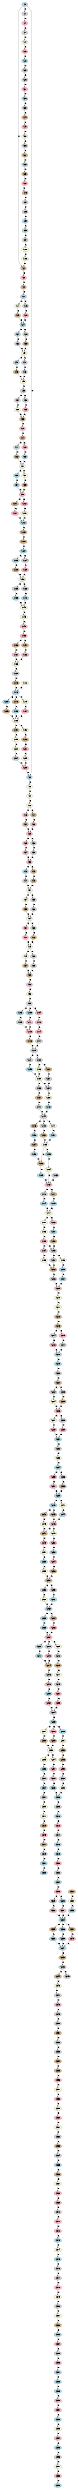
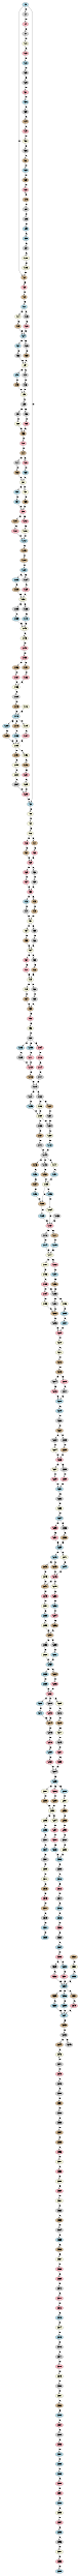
  strict digraph {
    node [fillcolor=lightgrey style=filled]
    S0 [fillcolor=lightblue]
    S1
    S2 [fillcolor=tan]
    S3 [fillcolor=lightblue]
    S4 [fillcolor=lightpink]
    S5 [fillcolor=lightpink]
    S6 [fillcolor=lightyellow]
    S7
    S8 [fillcolor=tan]
    S9 [fillcolor=lightyellow]
    S10 [fillcolor=lightyellow]
    S11 [fillcolor=lightblue]
    S12 [fillcolor=lightyellow]
    S13 [fillcolor=lightpink]
    S14 [fillcolor=lightyellow]
    S15
    S16 [fillcolor=lightpink]
    S17 [fillcolor=tan]
    S18 [fillcolor=lightblue]
    S19 [fillcolor=tan]
    S20 [fillcolor=lightpink]
    S21 [fillcolor=tan]
    S22 [fillcolor=lightpink]
    S23
    S24 [fillcolor=lightblue]
    S25 [fillcolor=lightpink]
    S26
    S27 [fillcolor=lightblue]
    S28
    S29 [fillcolor=lightpink]
    S30
    S31 [fillcolor=lightpink]
    S32
    S33 [fillcolor=tan]
    S34 [fillcolor=lightpink]
    S35
    S36 [fillcolor=lightblue]
    S37 [fillcolor=lightyellow]
    S38 [fillcolor=lightpink]
    S39
    S40 [fillcolor=lightblue]
    S41
    S42 [fillcolor=lightblue]
    S43 [fillcolor=tan]
    S44 [fillcolor=tan]
    S45 [fillcolor=tan]
    S46
    S47
    S48 [fillcolor=tan]
    S49 [fillcolor=lightpink]
    S50 [fillcolor=lightyellow]
    S51 [fillcolor=lightyellow]
    S52 [fillcolor=lightyellow]
    S53
    S54 [fillcolor=lightyellow]
    S55
    S56
    S57
    S58
    S59 [fillcolor=tan]
    S60
    S61 [fillcolor=tan]
    S62 [fillcolor=lightyellow]
    S63 [fillcolor=lightpink]
    S64 [fillcolor=lightyellow]
    S65 [fillcolor=lightblue]
    S66 [fillcolor=tan]
    S67 [fillcolor=lightpink]
    S68
    S69 [fillcolor=tan]
    S70 [fillcolor=lightpink]
    S71 [fillcolor=lightpink]
    S72 [fillcolor=tan]
    S73 [fillcolor=lightpink]
    S74 [fillcolor=tan]
    S75 [fillcolor=lightyellow]
    S76 [fillcolor=tan]
    S77
    S78 [fillcolor=lightpink]
    S79 [fillcolor=lightyellow]
    S80
    S81
    S82 [fillcolor=tan]
    S83 [fillcolor=lightblue]
    S84 [fillcolor=tan]
    S85
    S86
    S87 [fillcolor=lightyellow]
    S88 [fillcolor=tan]
    S89 [fillcolor=lightblue]
    S90 [fillcolor=lightblue]
    S91 [fillcolor=lightyellow]
    S92 [fillcolor=lightpink]
    S93 [fillcolor=lightblue]
    S94 [fillcolor=lightblue]
    S95 [fillcolor=tan]
    S96 [fillcolor=lightyellow]
    S97
    S98 [fillcolor=lightpink]
    S99
    S100 [fillcolor=lightyellow]
    S101 [fillcolor=tan]
    S102 [fillcolor=lightpink]
    S103 [fillcolor=lightblue]
    S104 [fillcolor=lightpink]
    S105 [fillcolor=lightblue]
    S106 [fillcolor=lightyellow]
    S107 [fillcolor=lightpink]
    S108 [fillcolor=lightyellow]
    S109
    S110 [fillcolor=lightpink]
    S111 [fillcolor=lightpink]
    S112 [fillcolor=lightblue]
    S113 [fillcolor=lightpink]
    S114 [fillcolor=lightpink]
    S115 [fillcolor=tan]
    S116 [fillcolor=tan]
    S117
    S118 [fillcolor=tan]
    S119
    S120 [fillcolor=lightblue]
    S121
    S122
    S123 [fillcolor=lightblue]
    S124
    S125 [fillcolor=lightblue]
    S126 [fillcolor=lightyellow]
    S127 [fillcolor=tan]
    S128 [fillcolor=tan]
    S129 [fillcolor=lightpink]
    S130 [fillcolor=lightyellow]
    S131
    S132 [fillcolor=lightyellow]
    S133
    S134
    S135
    S136
    S137 [fillcolor=tan]
    S138 [fillcolor=lightyellow]
    S139 [fillcolor=lightblue]
    S140 [fillcolor=lightblue]
    S141
    S142 [fillcolor=lightblue]
    S143 [fillcolor=lightyellow]
    S144
    S145 [fillcolor=lightyellow]
    S146 [fillcolor=tan]
    S147 [fillcolor=lightyellow]
    S148
    S149 [fillcolor=lightpink]
    S150 [fillcolor=lightblue]
    S151 [fillcolor=lightblue]
    S152 [fillcolor=tan]
    S153 [fillcolor=lightpink]
    S154 [fillcolor=tan]
    S155 [fillcolor=lightyellow]
    S156 [fillcolor=tan]
    S157 [fillcolor=tan]
    S158 [fillcolor=lightblue]
    S159 [fillcolor=lightblue]
    S160 [fillcolor=tan]
    S161 [fillcolor=lightpink]
    S162 [fillcolor=lightpink]
    S164 [fillcolor=lightyellow]
    S165 [fillcolor=lightblue]
    S166 [fillcolor=lightyellow]
    S167 [fillcolor=lightpink]
    S163
    S169
    S170
    S171 [fillcolor=tan]
    S173 [fillcolor=tan]
    S174 [fillcolor=lightblue]
    S175 [fillcolor=lightblue]
    S172 [fillcolor=lightyellow]
    S176 [fillcolor=lightblue]
    S177 [fillcolor=lightyellow]
    S178 [fillcolor=tan]
    S179 [fillcolor=lightyellow]
    S180 [fillcolor=lightblue]
    S181 [fillcolor=lightyellow]
    S182 [fillcolor=lightpink]
    S183 [fillcolor=lightblue]
    S184 [fillcolor=lightpink]
    S185 [fillcolor=tan]
    S186 [fillcolor=lightyellow]
    S187 [fillcolor=lightblue]
    S188 [fillcolor=lightyellow]
    S189 [fillcolor=lightpink]
    S190 [fillcolor=tan]
    S191 [fillcolor=tan]
    S192 [fillcolor=lightyellow]
    S193
    S194 [fillcolor=lightpink]
    S195 [fillcolor=lightyellow]
    S196 [fillcolor=tan]
    S197
    S198 [fillcolor=lightyellow]
    S199 [fillcolor=lightyellow]
    S200 [fillcolor=lightyellow]
    S201 [fillcolor=lightpink]
    S202 [fillcolor=tan]
    S203 [fillcolor=lightblue]
    S204
    S205 [fillcolor=lightyellow]
    S206
    S207 [fillcolor=lightblue]
    S208 [fillcolor=lightpink]
    S209 [fillcolor=lightpink]
    S210 [fillcolor=lightyellow]
    S211 [fillcolor=lightyellow]
    S212 [fillcolor=tan]
    S213 [fillcolor=tan]
    S214
    S215 [fillcolor=lightpink]
    S216 [fillcolor=lightpink]
    S217
    S218 [fillcolor=lightblue]
    S219 [fillcolor=lightblue]
    S220
    S221 [fillcolor=tan]
    S222
    S223
    S224 [fillcolor=lightyellow]
    S225 [fillcolor=tan]
    S226 [fillcolor=lightpink]
    S227 [fillcolor=lightyellow]
    S228
    S229 [fillcolor=lightpink]
    S230 [fillcolor=lightpink]
    S231 [fillcolor=lightblue]
    S232
    S233 [fillcolor=lightyellow]
    S234 [fillcolor=lightblue]
    S235 [fillcolor=lightpink]
    S236
    S237 [fillcolor=lightpink]
    S238 [fillcolor=tan]
    S239 [fillcolor=lightblue]
    S240 [fillcolor=lightblue]
    S241 [fillcolor=lightyellow]
    S242 [fillcolor=tan]
    S243 [fillcolor=tan]
    S244 [fillcolor=lightblue]
    S245 [fillcolor=lightyellow]
    S246 [fillcolor=lightpink]
    S247 [fillcolor=tan]
    S248 [fillcolor=lightyellow]
    S249 [fillcolor=lightpink]
    S250 [fillcolor=lightpink]
    S251 [fillcolor=lightyellow]
    S252 [fillcolor=lightblue]
    S253 [fillcolor=lightblue]
    S254 [fillcolor=lightpink]
    S255 [fillcolor=lightyellow]
    S256 [fillcolor=tan]
    S257 [fillcolor=tan]
    S258
    S259
    S260 [fillcolor=lightyellow]
    S261 [fillcolor=lightblue]
    S262 [fillcolor=lightblue]
    S263 [fillcolor=lightblue]
    S264 [fillcolor=tan]
    S265 [fillcolor=lightblue]
    S266 [fillcolor=lightpink]
    S267 [fillcolor=lightpink]
    S268 [fillcolor=lightblue]
    S269 [fillcolor=lightyellow]
    S270
    S271 [fillcolor=lightblue]
    S272
    S273 [fillcolor=lightpink]
    S274 [fillcolor=tan]
    S275 [fillcolor=tan]
    S276
    S277 [fillcolor=lightyellow]
    S278 [fillcolor=lightpink]
    S279
    S280 [fillcolor=lightblue]
    S281 [fillcolor=lightpink]
    S282 [fillcolor=lightpink]
    S283 [fillcolor=lightpink]
    S284
    S285 [fillcolor=lightblue]
    S286 [fillcolor=lightpink]
    S287 [fillcolor=lightyellow]
    S288 [fillcolor=lightblue]
    S289 [fillcolor=tan]
    S290 [fillcolor=tan]
    S291 [fillcolor=lightyellow]
    S292 [fillcolor=lightyellow]
    S293 [fillcolor=tan]
    S294 [fillcolor=lightyellow]
    S295 [fillcolor=lightyellow]
    S296 [fillcolor=tan]
    S297 [fillcolor=lightpink]
    S298 [fillcolor=lightblue]
    S299 [fillcolor=lightpink]
    S300 [fillcolor=lightpink]
    S301
    S302
    S303 [fillcolor=lightblue]
    S304 [fillcolor=lightblue]
    S305 [fillcolor=lightyellow]
    S306 [fillcolor=lightblue]
    S307
    S308
    S309 [fillcolor=lightyellow]
    S310 [fillcolor=lightblue]
    S311 [fillcolor=lightyellow]
    S312 [fillcolor=lightpink]
    S313 [fillcolor=tan]
    S314
    S315 [fillcolor=lightpink]
    S316 [fillcolor=lightblue]
    S317 [fillcolor=tan]
    S318 [fillcolor=lightblue]
    S319
    S320 [fillcolor=lightpink]
    S321 [fillcolor=lightblue]
    S322
    S323 [fillcolor=lightblue]
    S324 [fillcolor=lightblue]
    S326 [fillcolor=lightpink]
    S328 [fillcolor=lightblue]
    S329
    S327 [fillcolor=tan]
    S330 [fillcolor=lightyellow]
    S331 [fillcolor=lightpink]
    S332 [fillcolor=lightpink]
    S333 [fillcolor=lightblue]
    S334 [fillcolor=lightblue]
    S335 [fillcolor=tan]
    S336 [fillcolor=lightblue]
    S337 [fillcolor=tan]
    S338 [fillcolor=lightblue]
    S339 [fillcolor=lightblue]
    S340 [fillcolor=lightpink]
    n340 [fillcolor=lightblue label=S641]
    S342 [fillcolor=tan]
    S343
    S344 [fillcolor=tan]
    S345
    S346 [fillcolor=lightyellow]
    S347
    S348 [fillcolor=lightpink]
    S349
    S350
    S351 [fillcolor=tan]
    S352
    S353
    S354 [fillcolor=tan]
    S355 [fillcolor=tan]
    S356 [fillcolor=lightpink]
    S357 [fillcolor=lightyellow]
    S358 [fillcolor=lightpink]
    S359 [fillcolor=lightyellow]
    S360 [fillcolor=lightpink]
    S361 [fillcolor=lightyellow]
    S362
    S363 [fillcolor=tan]
    S364
    S365 [fillcolor=lightblue]
    S366 [fillcolor=tan]
    S367 [fillcolor=lightyellow]
    S368 [fillcolor=lightpink]
    S369 [fillcolor=lightpink]
    S370
    S371 [fillcolor=lightpink]
    S372 [fillcolor=lightpink]
    S373 [fillcolor=lightblue]
    S374 [fillcolor=lightyellow]
    S375 [fillcolor=lightblue]
    S376
    S377
    S378 [fillcolor=lightpink]
    S379 [fillcolor=lightyellow]
    S380
    S381 [fillcolor=lightyellow]
    S382 [fillcolor=tan]
    S383 [fillcolor=lightblue]
    S384 [fillcolor=lightpink]
    S385
    S386 [fillcolor=lightpink]
    S387 [fillcolor=lightblue]
    S388 [fillcolor=lightblue]
    S389 [fillcolor=lightblue]
    S390 [fillcolor=lightpink]
    S391 [fillcolor=lightpink]
    S392 [fillcolor=lightblue]
    S393 [fillcolor=lightyellow]
    S394 [fillcolor=lightpink]
    S395 [fillcolor=lightblue]
    S396
    S397 [fillcolor=lightyellow]
    S398 [fillcolor=lightpink]
    S399 [fillcolor=lightblue]
    S0 -> S1 [label=T]
    S0 -> S2 [label=T]
    S0 -> S3 [label=A]
    S1 -> S4 [label=A]
    S2 -> S5 [label=G]
    S3 -> S6 [label=C]
    S4 -> S7 [label=C]
    S5 -> S8 [label=A]
    S6 -> S9 [label=A]
    S7 -> S10 [label=A]
    S8 -> S11 [label=G]
    S9 -> S12 [label=G]
    S10 -> S13 [label=C]
    S11 -> S14 [label=A]
    S11 -> S15 [label=G]
    S12 -> S16 [label=T]
    S12 -> S17 [label=G]
    S13 -> S18 [label=T]
    S14 -> S19 [label=C]
    S15 -> S20 [label=C]
    S16 -> S21 [label=C]
    S17 -> S22 [label=C]
    S18 -> S23 [label=A]
    S19 -> S24 [label=G]
    S20 -> S24 [label=G]
    S21 -> S25 [label=C]
    S22 -> S25 [label=C]
    S23 -> S26 [label=G]
    S24 -> S27 [label=A]
    S24 -> S28 [label=G]
    S25 -> S29 [label=T]
    S25 -> S30 [label=G]
    S26 -> S31 [label=A]
    S27 -> S32 [label=C]
    S28 -> S33 [label=C]
    S29 -> S34 [label=T]
    S30 -> S35 [label=T]
    S31 -> S36 [label=A]
    S32 -> S37 [label=C]
    S33 -> S37 [label=C]
    S34 -> S38 [label=G]
    S35 -> S38 [label=G]
    S36 -> S39 [label=G]
    S37 -> S40 [label=T]
    S37 -> S41 [label=C]
    S38 -> S42 [label=T]
    S38 -> S43 [label=C]
    S39 -> S44 [label=C]
    S40 -> S45 [label=T]
    S41 -> S46 [label=T]
    S42 -> S47 [label=T]
    S43 -> S48 [label=T]
    S44 -> S49 [label=C]
    S45 -> S50 [label=T]
    S46 -> S50 [label=T]
    S47 -> S51 [label=A]
    S48 -> S51 [label=A]
    S49 -> S52 [label=A]
    S50 -> S53 [label=C]
    S51 -> S54 [label=T]
    S51 -> S55 [label=C]
    S52 -> S56 [label=C]
    S53 -> S57 [label=A]
    S53 -> S58 [label=G]
    S54 -> S59 [label=T]
    S55 -> S60 [label=T]
    S56 -> S61 [label=C]
    S57 -> S62 [label=A]
    S58 -> S63 [label=A]
    S59 -> S64 [label=C]
    S60 -> S64 [label=C]
    S61 -> S65 [label=A]
    S62 -> S66 [label=C]
    S63 -> S66 [label=C]
    S64 -> S67 [label=G]
    S64 -> S68 [label=C]
    S65 -> S69 [label=A]
    S66 -> S70 [label=T]
    S67 -> S71 [label=G]
    S68 -> S72 [label=G]
    S69 -> S73 [label=A]
    S70 -> S74 [label=A]
    S71 -> S75 [label=G]
    S72 -> S75 [label=G]
-   S73 -> S76 [label=C]
+   S76 -> S73 [label=C]
    S74 -> S77 [label=A]
    S74 -> S78 [label=G]
    S75 -> S79 [label=A]
    S75 -> S80 [label=T]
    S76 -> S81 [label=T]
    S77 -> S82 [label=A]
    S78 -> S83 [label=A]
    S79 -> S84 [label=A]
    S80 -> S85 [label=A]
    S81 -> S86 [label=T]
    S82 -> S87 [label=G]
    S83 -> S87 [label=G]
    S84 -> S88 [label=C]
    S85 -> S88 [label=C]
    S86 -> S89 [label=A]
    S87 -> S90 [label=C]
    S87 -> S91 [label=T]
    S88 -> S92 [label=G]
    S89 -> S93 [label=C]
    S90 -> S94 [label=T]
    S91 -> S95 [label=T]
    S92 -> S96 [label=G]
    S93 -> S97 [label=C]
    S94 -> S98 [label=A]
    S95 -> S98 [label=A]
    S96 -> S99 [label=T]
    S97 -> S100 [label=C]
    S98 -> S101 [label=A]
    S98 -> S102 [label=G]
    S99 -> S103 [label=T]
    S99 -> S104 [label=G]
    S99 -> S105 [label=C]
    S100 -> S106 [label=A]
    S101 -> S107 [label=G]
    S102 -> S108 [label=G]
    S103 -> S109 [label=C]
    S104 -> S110 [label=T]
    S105 -> S111 [label=C]
    S106 -> S2 [label=T]
    S107 -> S112 [label=A]
    S108 -> S112 [label=A]
    S109 -> S113 [label=A]
    S110 -> S114 [label=C]
    S111 -> S113 [label=A]
    S112 -> S115 [label=C]
    S113 -> S116 [label=G]
    S114 -> S117 [label=G]
    S115 -> S118 [label=T]
    S116 -> S119 [label=T]
    S117 -> S119 [label=T]
    S118 -> S120 [label=T]
    S119 -> S121 [label=T]
    S119 -> S122 [label=C]
    S120 -> S123 [label=C]
    S120 -> S124 [label=G]
    S121 -> S125 [label=A]
    S122 -> S126 [label=A]
    S122 -> S127 [label=T]
    S123 -> S128 [label=C]
    S124 -> S129 [label=C]
    S125 -> S130 [label=T]
    S126 -> S130 [label=T]
    S127 -> S131 [label=T]
    S128 -> S132 [label=G]
    S129 -> S132 [label=G]
    S130 -> S133 [label=T]
    S130 -> S134 [label=A]
    S131 -> S134 [label=A]
    S132 -> S135 [label=G]
    S132 -> S136 [label=C]
    S133 -> S137 [label=T]
    S134 -> S138 [label=C]
    S135 -> S139 [label=G]
    S136 -> S140 [label=G]
    S137 -> S141 [label=A]
    S138 -> S142 [label=A]
    S139 -> S143 [label=G]
    S140 -> S143 [label=G]
    S141 -> S144 [label=A]
    S142 -> S144 [label=A]
    S143 -> S145 [label=G]
    S144 -> S146 [label=T]
    S144 -> S147 [label=C]
    S144 -> S148 [label=A]
    S145 -> S149 [label=A]
    S146 -> S150 [label=C]
    S147 -> S151 [label=C]
    S148 -> S152 [label=C]
    S149 -> S153 [label=A]
    S150 -> S154 [label=G]
    S151 -> S155 [label=T]
    S152 -> S155 [label=T]
    S153 -> S156 [label=T]
    S153 -> S157 [label=C]
    S154 -> S158 [label=A]
    S155 -> S159 [label=T]
    S155 -> S160 [label=C]
    S156 -> S161 [label=A]
    S157 -> S162 [label=A]
    S158 -> S160 [label=A]
    S159 -> S164 [label=A]
    S160 -> S165 [label=A]
    S161 -> S166 [label=G]
    S162 -> S166 [label=G]
    S164 -> S167 [label=G]
    S165 -> S167 [label=G]
    S166 -> S169 [label=C]
    S167 -> S170 [label=T]
    S167 -> S171 [label=G]
    S163 -> S167 [label=G]
    S169 -> S173 [label=A]
    S170 -> S174 [label=A]
    S171 -> S175 [label=A]
    S173 -> S176 [label=T]
    S174 -> S177 [label=G]
    S175 -> S177 [label=G]
    S172 -> S176 [label=T]
    S176 -> S178 [label=C]
    S176 -> S179 [label=A]
    S176 -> S180 [label=G]
    S177 -> S181 [label=T]
    S177 -> S182 [label=G]
    S178 -> S183 [label=C]
    S179 -> S184 [label=C]
    S180 -> S185 [label=C]
    S181 -> S186 [label=T]
    S182 -> S187 [label=C]
    S183 -> S188 [label=C]
    S184 -> S188 [label=C]
    S185 -> S188 [label=C]
    S186 -> S189 [label=G]
    S187 -> S190 [label=G]
    S188 -> S191 [label=T]
    S188 -> S192 [label=G]
    S189 -> S193 [label=G]
    S189 -> S194 [label=A]
    S190 -> S193 [label=G]
    S191 -> S195 [label=C]
    S192 -> S196 [label=C]
    S193 -> S197 [label=A]
    S193 -> S198 [label=T]
    S194 -> S199 [label=A]
    S195 -> S200 [label=C]
    S196 -> S201 [label=G]
    S197 -> S202 [label=C]
    S198 -> S203 [label=T]
    S199 -> S202 [label=C]
    S200 -> S204 [label=C]
    S201 -> S205 [label=C]
    S202 -> S206 [label=C]
    S203 -> S207 [label=C]
    S204 -> S208 [label=A]
    S205 -> S208 [label=A]
    S206 -> S209 [label=T]
    S207 -> S209 [label=T]
    S208 -> S3 [label=A]
    S209 -> S210 [label=A]
    S210 -> S211 [label=C]
    S211 -> S212 [label=A]
    S212 -> S213 [label=A]
    S213 -> S214 [label=T]
    S213 -> S215 [label=G]
    S214 -> S216 [label=G]
    S215 -> S217 [label=G]
    S216 -> S218 [label=C]
    S217 -> S218 [label=C]
    S218 -> S219 [label=C]
    S219 -> S220 [label=T]
    S220 -> S221 [label=T]
    S221 -> S222 [label=C]
    S221 -> S223 [label=T]
    S222 -> S224 [label=A]
    S223 -> S225 [label=A]
    S224 -> S226 [label=A]
    S225 -> S226 [label=A]
    S226 -> S227 [label=A]
    S226 -> S228 [label=G]
    S227 -> S229 [label=A]
    S228 -> S230 [label=A]
    S229 -> S231 [label=A]
    S230 -> S231 [label=A]
    S231 -> S232 [label=G]
    S232 -> S233 [label=T]
    S233 -> S234 [label=A]
    S234 -> S235 [label=A]
    S234 -> S236 [label=G]
    S235 -> S237 [label=G]
    S236 -> S238 [label=G]
    S237 -> S239 [label=G]
    S238 -> S239 [label=G]
    S239 -> S240 [label=T]
    S239 -> S241 [label=C]
    S240 -> S242 [label=G]
    S240 -> S243 [label=C]
    S241 -> S244 [label=C]
    S242 -> S245 [label=T]
    S243 -> S246 [label=T]
    S244 -> S246 [label=T]
    S245 -> S247 [label=A]
    S246 -> S247 [label=A]
    S246 -> S248 [label=T]
    S247 -> S249 [label=A]
    S248 -> S250 [label=C]
    S249 -> S251 [label=A]
    S250 -> S252 [label=A]
    S251 -> S253 [label=C]
    S252 -> S254 [label=T]
    S253 -> S255 [label=G]
    S254 -> S256 [label=G]
    S255 -> S257 [label=C]
    S256 -> S257 [label=C]
    S257 -> S258 [label=C]
    S257 -> S259 [label=T]
    S258 -> S260 [label=T]
    S259 -> S261 [label=T]
    S260 -> S262 [label=A]
    S261 -> S262 [label=A]
    S262 -> S263 [label=A]
    S262 -> S264 [label=C]
    S263 -> S265 [label=A]
    S264 -> S266 [label=A]
    S265 -> S267 [label=G]
    S266 -> S267 [label=T]
    S267 -> S268 [label=A]
    S267 -> S269 [label=G]
    S267 -> S270 [label=T]
    S268 -> S271 [label=A]
    S269 -> S272 [label=C]
    S270 -> S273 [label=A]
    S271 -> S274 [label=G]
    S272 -> S275 [label=A]
    S273 -> S274 [label=G]
    S274 -> S276 [label=T]
    S275 -> S277 [label=G]
    S276 -> S278 [label=T]
    S277 -> S279 [label=T]
    S278 -> S280 [label=C]
    S279 -> S281 [label=T]
    S280 -> S282 [label=G]
    S281 -> S283 [label=G]
    S282 -> S284 [label=A]
    S283 -> S284 [label=A]
    S284 -> S285 [label=G]
    S285 -> S286 [label=G]
    S285 -> S287 [label=A]
    S285 -> S288 [label=G]
    S286 -> S289 [label=A]
    S287 -> S290 [label=A]
    S288 -> S291 [label=A]
    S289 -> S292 [label=A]
    S290 -> S292 [label=A]
    S291 -> S293 [label=A]
    S292 -> S294 [label=G]
    S292 -> S295 [label=C]
    S293 -> S296 [label=C]
    S294 -> S297 [label=T]
    S295 -> S298 [label=A]
    S296 -> S299 [label=A]
    S297 -> S300 [label=A]
    S298 -> S301 [label=C]
    S299 -> S302 [label=C]
    S300 -> S303 [label=G]
    S301 -> S304 [label=C]
    S302 -> S305 [label=G]
    S303 -> S306 [label=T]
    S304 -> S307 [label=T]
    S305 -> S306 [label=T]
    S306 -> S308 [label=C]
    S307 -> S309 [label=T]
    S308 -> S310 [label=G]
    S309 -> S311 [label=T]
    S310 -> S312 [label=G]
    S311 -> S313 [label=C]
    S312 -> S314 [label=A]
    S313 -> S315 [label=T]
    S314 -> S316 [label=G]
    S315 -> S317 [label=A]
    S316 -> S318 [label=G]
    S317 -> S319 [label=C]
    S318 -> S320 [label=A]
    S319 -> S321 [label=A]
    S320 -> S322 [label=C]
    S321 -> S323 [label=T]
    S322 -> S324 [label=G]
    S324 -> S326 [label=A]
    S326 -> S328 [label=C]
    S326 -> S329 [label=G]
    S328 -> S331 [label=C]
    S329 -> S332 [label=C]
    S327 -> S330 [label=T]
    S330 -> S333 [label=C]
    S331 -> S334 [label=G]
    S332 -> S334 [label=G]
    S333 -> S334 [label=G]
    S334 -> S335 [label=A]
    S334 -> S336 [label=T]
    S334 -> S337 [label=G]
    S335 -> S338 [label=C]
    S336 -> S339 [label=C]
    S337 -> S340 [label=C]
    S338 -> n340 [label=G]
    S339 -> n340 [label=G]
    S340 -> n340 [label=G]
    n340 -> S342 [label=G]
    S342 -> S343 [label=T]
    S343 -> S344 [label=A]
    S343 -> S345 [label=T]
    S344 -> S346 [label=G]
-   S346 -> S347 [label=A]
+   S347 -> S346 [label=A]
    S347 -> S348 [label=A]
    S348 -> S349 [label=C]
    S349 -> S350 [label=C]
    S350 -> S351 [label=T]
    S351 -> S352 [label=A]
    S352 -> S353 [label=G]
    S353 -> S354 [label=A]
    S354 -> S355 [label=T]
    S355 -> S356 [label=G]
    S356 -> S357 [label=A]
    S357 -> S358 [label=C]
    S358 -> S359 [label=T]
    S359 -> S360 [label=G]
    S360 -> S361 [label=A]
    S361 -> S362 [label=T]
    S362 -> S363 [label=G]
    S363 -> S364 [label=A]
    S364 -> S365 [label=G]
    S365 -> S366 [label=G]
    S366 -> S367 [label=G]
    S367 -> S368 [label=T]
    S368 -> S369 [label=C]
    S369 -> S370 [label=T]
    S370 -> S371 [label=G]
    S371 -> S372 [label=A]
    S372 -> S373 [label=C]
    S373 -> S374 [label=T]
    S374 -> S375 [label=T]
    S375 -> S376 [label=T]
    S376 -> S377 [label=C]
    S377 -> S378 [label=A]
    S378 -> S379 [label=A]
    S379 -> S380 [label=T]
    S380 -> S381 [label=T]
    S381 -> S382 [label=C]
    S382 -> S383 [label=G]
    S383 -> S384 [label=C]
    S384 -> S385 [label=C]
    S385 -> S386 [label=G]
    S386 -> S387 [label=A]
    S387 -> S388 [label=T]
    S388 -> S389 [label=T]
    S389 -> S390 [label=G]
    S390 -> S391 [label=T]
    S391 -> S392 [label=C]
    S392 -> S393 [label=G]
    S393 -> S394 [label=T]
    S394 -> S395 [label=C]
    S395 -> S396 [label=G]
    S396 -> S397 [label=A]
    S397 -> S398 [label=T]
    S398 -> S399 [label=A]
  }
